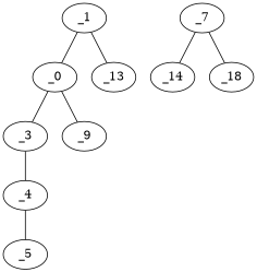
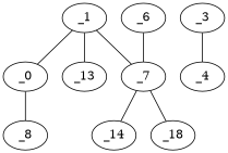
  graph {
    node [charge=0 chem=2 symbol="O  " x=3.7568]
    edge [valence=1]
    _1 [chem=1 symbol="C  " y=-0.4135]
    n2 [chem=5 label=_0 symbol="S  " x=4.1906 y=0.4875]
    _7 [chem=5 symbol="S  " x=2.7818 y=-0.636]
    n4 [chem=7 label=_13 symbol="Cl " x=4.3803 y=-1.1953]
    _3 [y=1.3884]
-   _8 [x=5.0916 y=0.9214 label=_9]
+   _8 [x=5.0916 y=0.9214]
    n7 [label=_14 x=2.1584 y=-1.4179]
    n8 [label=_18 x=3.0044 y=-1.611]
    _4 [chem=1 symbol="C  " x=2.7818 y=1.611]
-   _5 [chem=1 symbol="C  " x=2 y=0.9875]
+   _6 [x=2 y=-0.0125]
    _1 -- n2
+   _1 -- _7
    _1 -- n4
-   n2 -- _3
    n2 -- _8 [valence=2]
    _7 -- n7 [valence=2]
    _7 -- n8 [valence=2]
    _3 -- _4
-   _4 -- _5
+   _6 -- _7
  }
